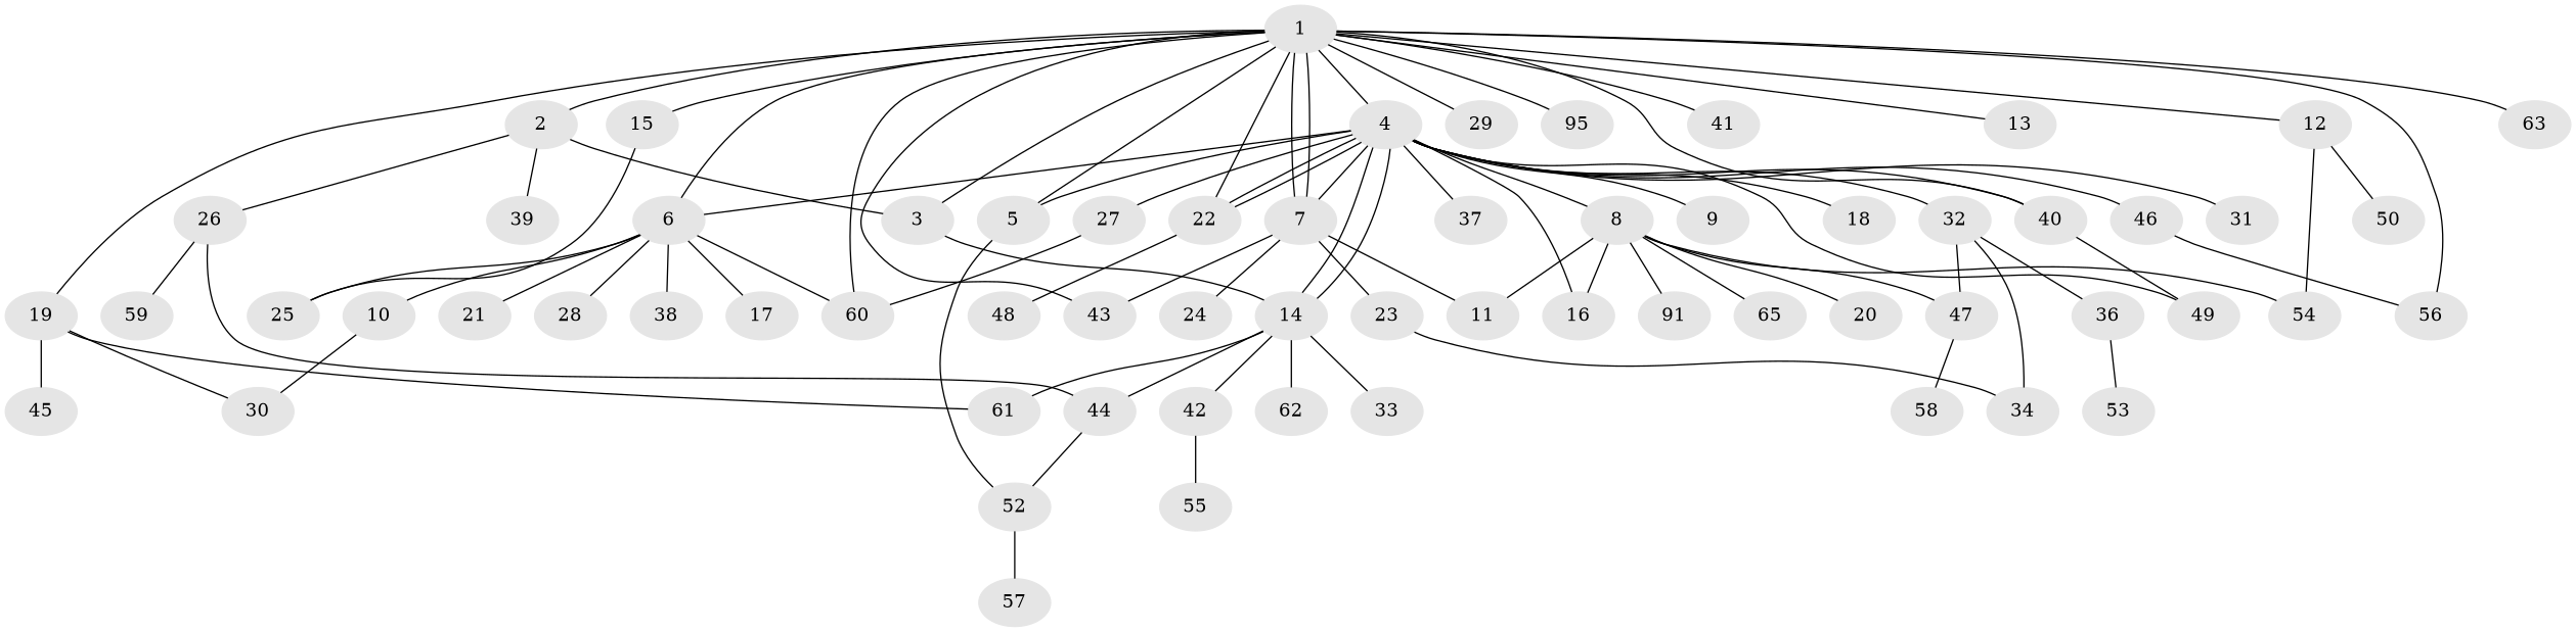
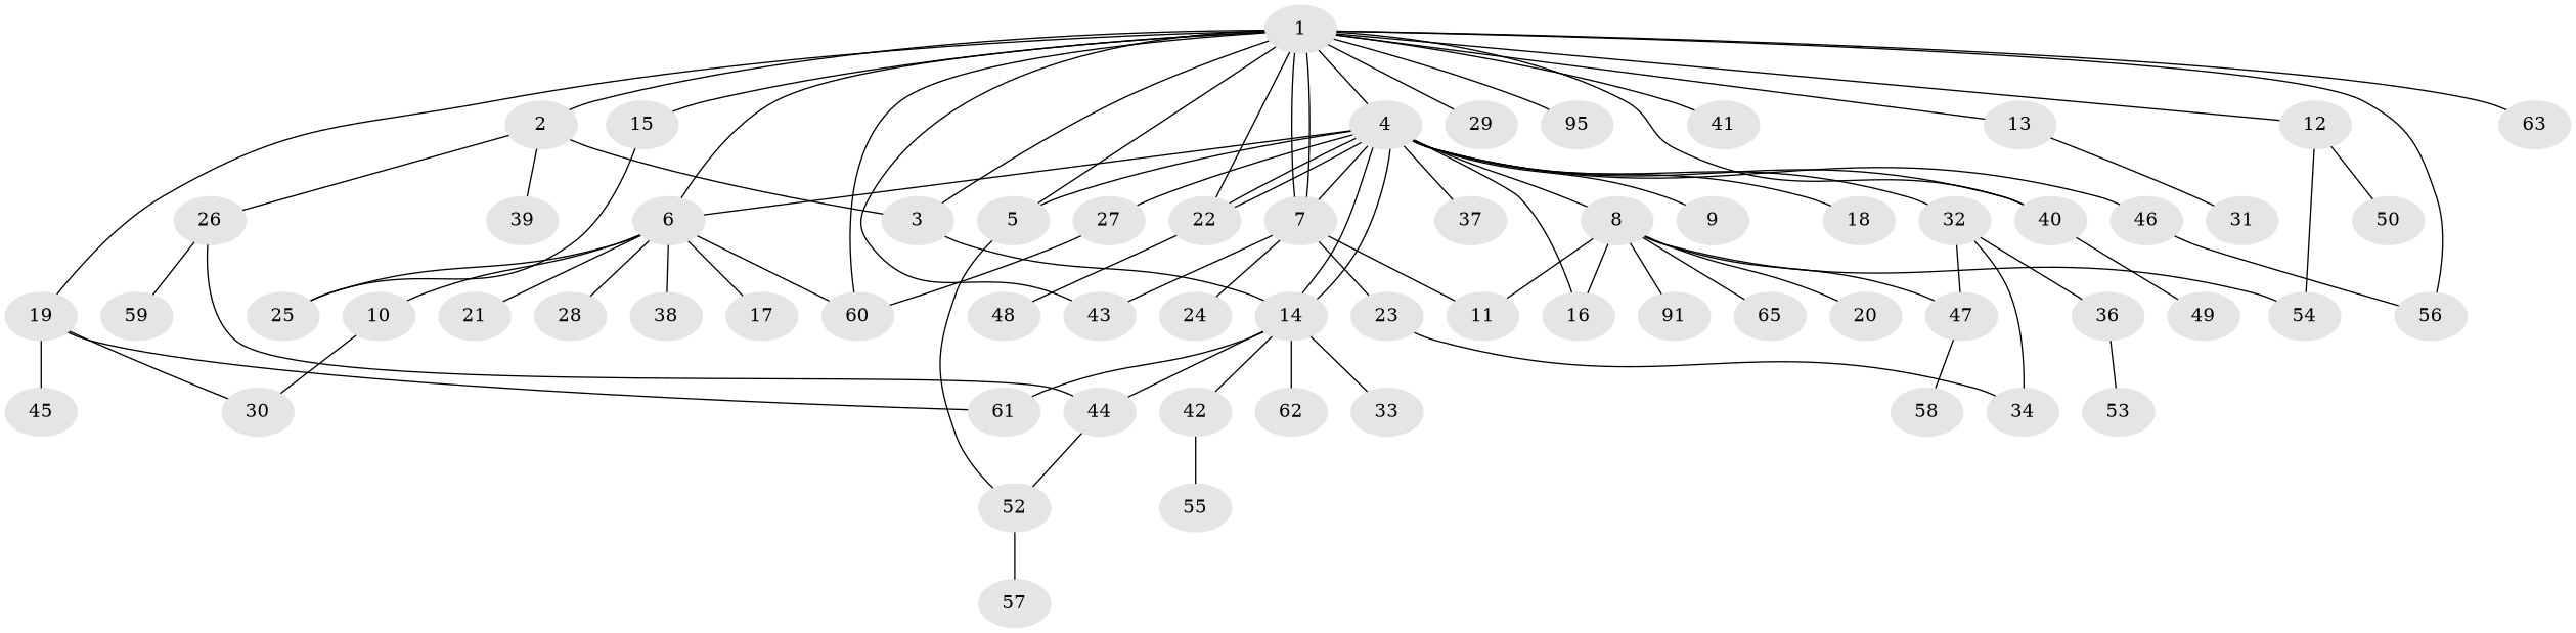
  graph {
    node [color=gray90 style=filled]
    1
    2
    3
    4
    5
    6
    7
    12
    13
    15
    19
    22
    29
    n14 [label=95]
    40
    41
    43
    56
    60
    63
    26
    39
    14
    8
    9
    16
    18
    27
    31
    32
    37
    46
    49
    52
    10
    17
    21
    25
    28
    38
    11
    23
    24
    54
    50
    30
    61
    45
    48
    44
    59
    33
    42
    62
    20
    47
    n57 [label=91]
    65
    34
    36
    57
    58
    55
    53
    1 -- 2
    1 -- 3
    1 -- 4
    1 -- 5
    1 -- 6
    1 -- 7
    1 -- 7
    1 -- 12
    1 -- 13
    1 -- 15
    1 -- 19
    1 -- 22
    1 -- 29
    1 -- n14
    1 -- 40
    1 -- 41
    1 -- 43
    1 -- 56
    1 -- 60
    1 -- 63
    2 -- 3
    2 -- 26
    2 -- 39
    3 -- 14
    4 -- 5
    4 -- 6
    4 -- 7
    4 -- 22
    4 -- 22
    4 -- 40
    4 -- 14
    4 -- 14
    4 -- 8
    4 -- 9
    4 -- 16
    4 -- 18
    4 -- 27
-   4 -- 31
+   13 -- 31
    4 -- 32
    4 -- 37
    4 -- 46
-   4 -- 49
    5 -- 52
    6 -- 60
    6 -- 10
    6 -- 17
    6 -- 21
    6 -- 25
    6 -- 28
    6 -- 38
    7 -- 43
    7 -- 11
    7 -- 23
    7 -- 24
    12 -- 54
    12 -- 50
    15 -- 25
    19 -- 30
    19 -- 61
    19 -- 45
    22 -- 48
    40 -- 49
    26 -- 44
    26 -- 59
    14 -- 61
    14 -- 44
    14 -- 33
    14 -- 42
    14 -- 62
    8 -- 16
    8 -- 11
    8 -- 54
    8 -- 20
    8 -- 47
    8 -- n57
    8 -- 65
    27 -- 60
    32 -- 47
    32 -- 34
    32 -- 36
    46 -- 56
    52 -- 57
    10 -- 30
    23 -- 34
    44 -- 52
    42 -- 55
    47 -- 58
    36 -- 53
  }
